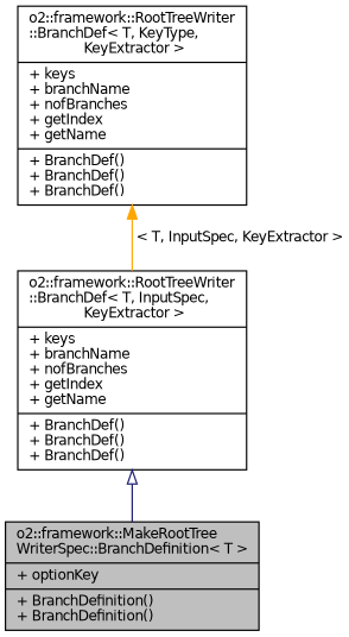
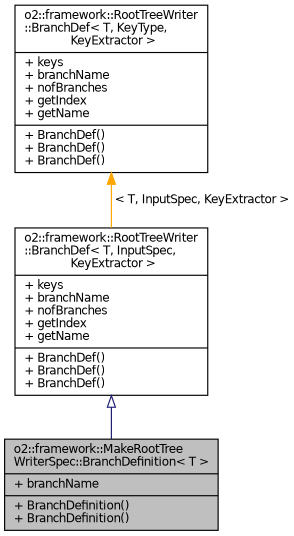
  digraph {
    node [color=black fontname=Helvetica fontsize=10 shape=record]
    edge [dir=back fontname=Helvetica fontsize=10 labelfontname=Helvetica labelfontsize=10 style=solid]
-   n1 [fillcolor=grey75 fontcolor=black height=0.2 label="{o2::framework::MakeRootTree\lWriterSpec::BranchDefinition\< T \>\n|+ optionKey\l|+ BranchDefinition()\l+ BranchDefinition()\l}" style=filled width=0.4]
+   n1 [fillcolor=grey75 fontcolor=black height=0.2 label="{o2::framework::MakeRootTree\lWriterSpec::BranchDefinition\< T \>\n|+ branchName\l|+ BranchDefinition()\l+ BranchDefinition()\l}" style=filled width=0.4]
    n2 [height=0.2 label="{o2::framework::RootTreeWriter\l::BranchDef\< T, InputSpec,\l KeyExtractor \>\n|+ keys\l+ branchName\l+ nofBranches\l+ getIndex\l+ getName\l|+ BranchDef()\l+ BranchDef()\l+ BranchDef()\l}" width=0.4]
    n3 [height=0.2 label="{o2::framework::RootTreeWriter\l::BranchDef\< T, KeyType,\l KeyExtractor \>\n|+ keys\l+ branchName\l+ nofBranches\l+ getIndex\l+ getName\l|+ BranchDef()\l+ BranchDef()\l+ BranchDef()\l}" width=0.4]
    n2 -> n1 [arrowtail=onormal color=midnightblue]
    n3 -> n2 [color=orange label=" \< T, InputSpec, KeyExtractor \>"]
  }
